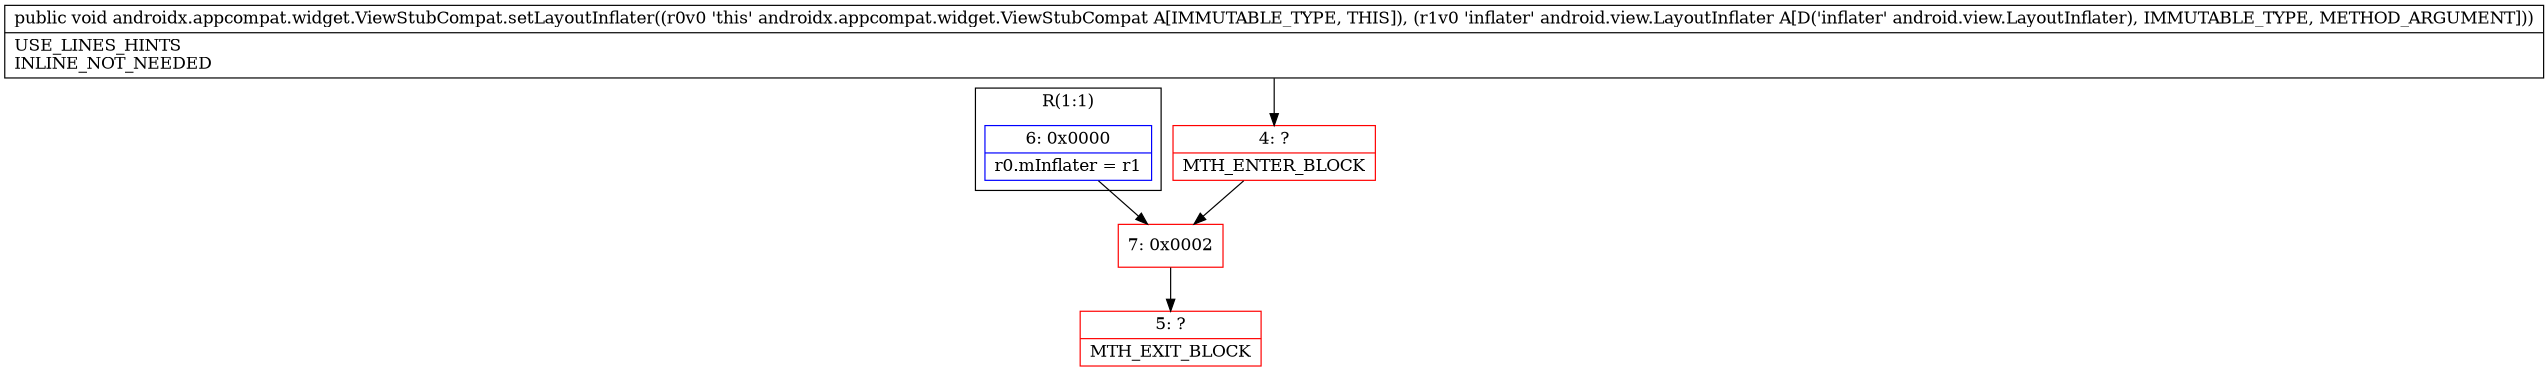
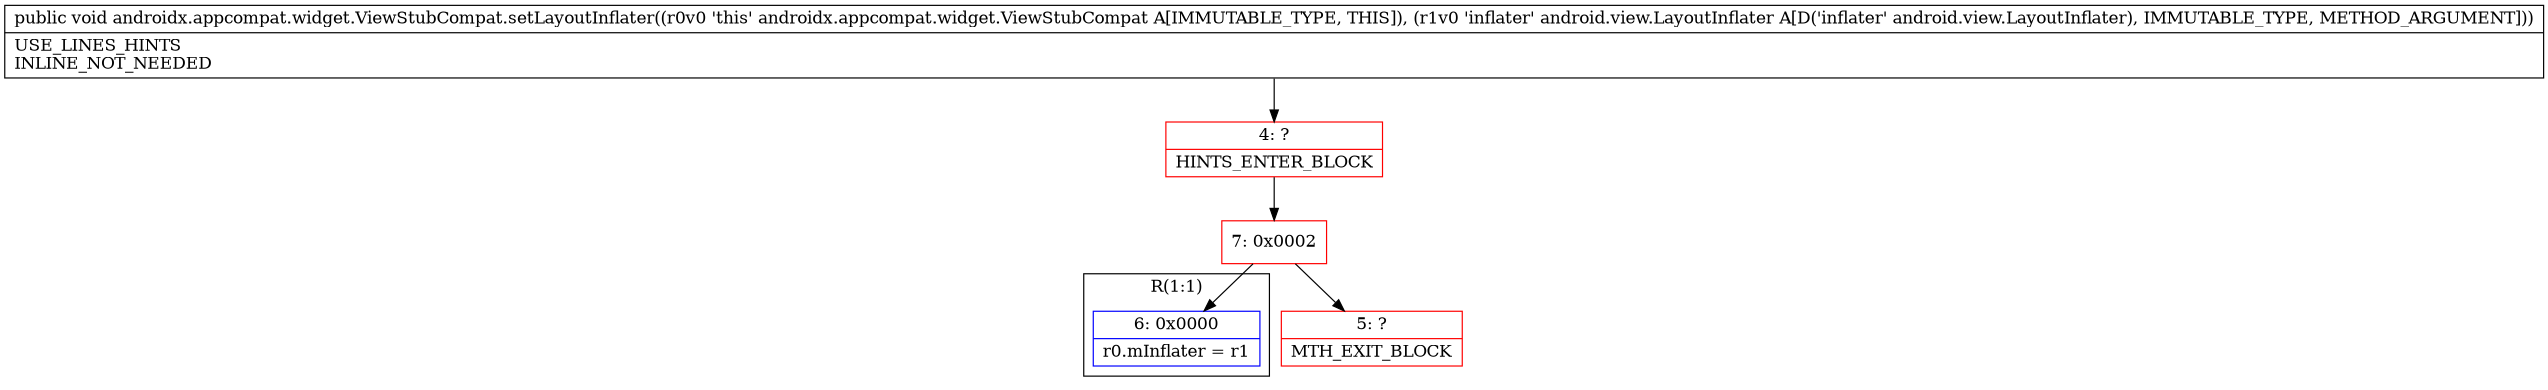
  digraph {
    node [color=red shape=record]
    n1 [color=blue label="{6\:\ 0x0000|r0.mInflater = r1\l}"]
    n2 [label="{7\:\ 0x0002}"]
    n3 [label="{5\:\ ?|MTH_EXIT_BLOCK\l}"]
-   n4 [label="{4\:\ ?|MTH_ENTER_BLOCK\l}"]
+   n4 [label="{4\:\ ?|HINTS_ENTER_BLOCK\l}"]
    n5 [label="{public void androidx.appcompat.widget.ViewStubCompat.setLayoutInflater((r0v0 'this' androidx.appcompat.widget.ViewStubCompat A[IMMUTABLE_TYPE, THIS]), (r1v0 'inflater' android.view.LayoutInflater A[D('inflater' android.view.LayoutInflater), IMMUTABLE_TYPE, METHOD_ARGUMENT]))  | USE_LINES_HINTS\lINLINE_NOT_NEEDED\l}" color=""]
    subgraph cluster_1 {
      label="R(1:1)"
      n1
    }
-   n1 -> n2
+   n2 -> n1
    n2 -> n3
    n4 -> n2
    n5 -> n4
  }
